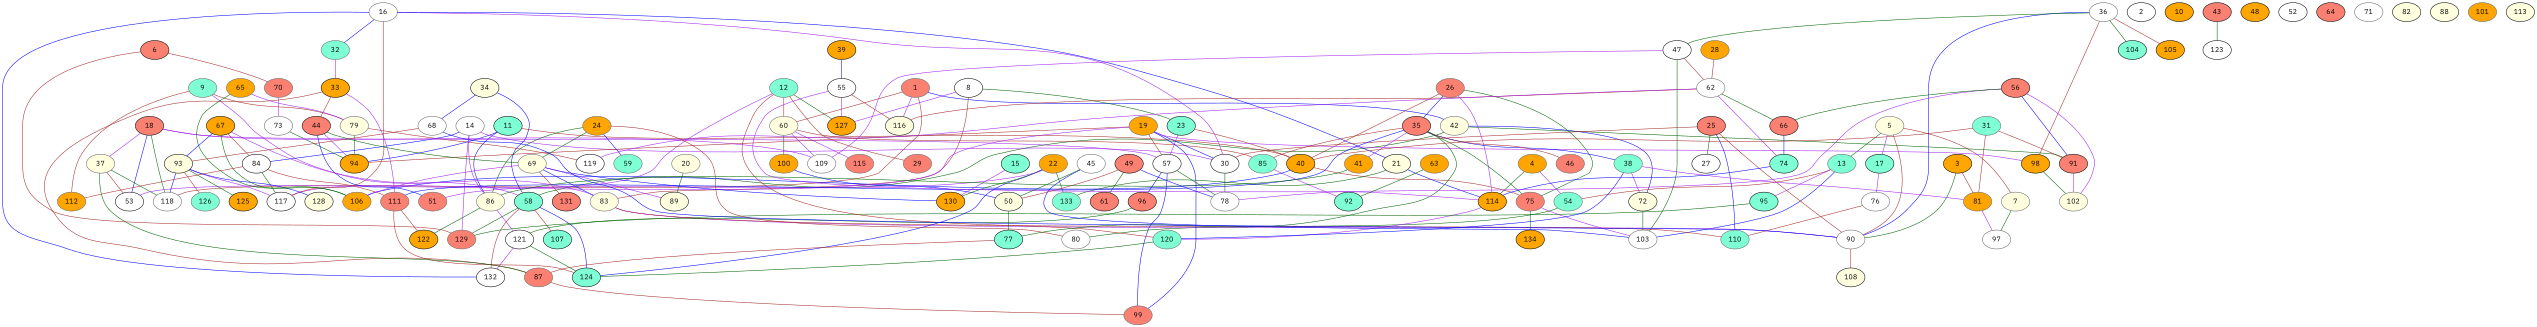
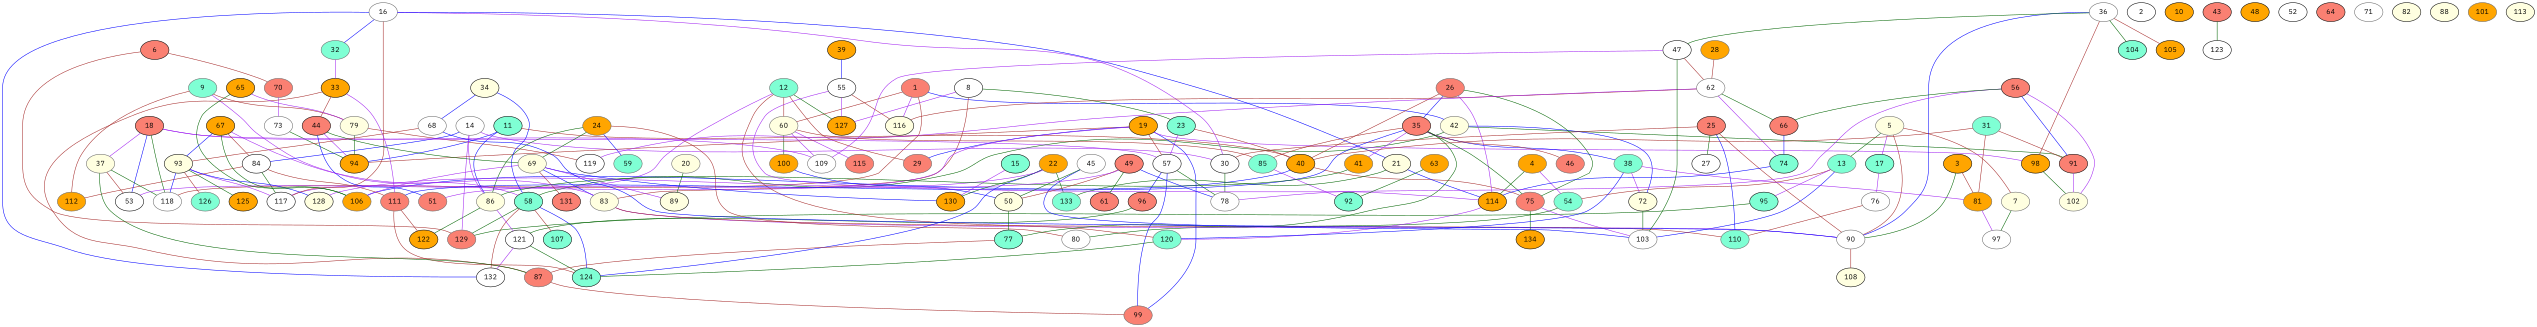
  graph {
    fontname="IBM Plex Sans"
    node [color=black fillcolor=white fontname="IBM Plex Sans" style=filled]
    edge [color=brown fontname="IBM Plex Sans"]
    1 [color=gray40 fillcolor=salmon]
    42 [color=gray40 fillcolor=lightyellow]
    60 [color=gray40 fillcolor=lightyellow]
    116 [fillcolor=lightyellow]
    118 [color=gray40]
    58 [fillcolor=aquamarine]
    91 [fillcolor=salmon]
    72 [fillcolor=lightyellow]
    109 [color=gray40]
    85 [color=gray40 fillcolor=aquamarine]
    100 [color=gray40 fillcolor=orange]
    115 [color=gray40 fillcolor=salmon]
    2
    3 [fillcolor=orange]
    81 [color=gray40 fillcolor=orange]
    90 [color=gray40]
    97 [color=gray40]
    108 [fillcolor=lightyellow]
    4 [color=gray40 fillcolor=orange]
    54 [color=gray40 fillcolor=aquamarine]
    114 [fillcolor=orange]
    80 [color=gray40]
    120 [color=gray40 fillcolor=aquamarine]
    5 [color=gray40 fillcolor=lightyellow]
    7 [color=gray40 fillcolor=lightyellow]
    13 [color=gray40 fillcolor=aquamarine]
    17 [fillcolor=aquamarine]
    95 [fillcolor=aquamarine]
    103 [color=gray40]
    76 [color=gray40]
    6 [fillcolor=salmon]
    70 [color=gray40 fillcolor=salmon]
    129 [color=gray40 fillcolor=salmon]
    73 [color=gray40]
    23 [fillcolor=aquamarine]
    8
    83 [color=gray40 fillcolor=lightyellow]
    127 [fillcolor=orange]
    40 [fillcolor=orange]
    57
    110 [color=gray40 fillcolor=aquamarine]
    9 [color=gray40 fillcolor=aquamarine]
    79 [color=gray40 fillcolor=lightyellow]
    112 [color=gray40 fillcolor=orange]
    132
    124 [fillcolor=aquamarine]
    107 [fillcolor=aquamarine]
    94 [fillcolor=orange]
    119
    10 [fillcolor=orange]
    11 [fillcolor=aquamarine]
    86 [color=gray40 fillcolor=lightyellow]
    75 [color=gray40 fillcolor=salmon]
    106 [color=gray40 fillcolor=orange]
    121
    122 [fillcolor=orange]
    12 [color=gray40 fillcolor=aquamarine]
    29 [color=gray40 fillcolor=salmon]
    117
    14 [color=gray40]
    30
    84
    78 [color=gray40]
    111 [color=gray40 fillcolor=salmon]
    15 [fillcolor=aquamarine]
    130 [fillcolor=orange]
    16 [color=gray40]
    21 [fillcolor=lightyellow]
    32 [color=gray40 fillcolor=aquamarine]
    133 [color=gray40 fillcolor=aquamarine]
    33 [fillcolor=orange]
    18 [fillcolor=salmon]
    37 [color=gray40 fillcolor=lightyellow]
    53
    87 [color=gray40 fillcolor=salmon]
    99 [color=gray40 fillcolor=salmon]
    96 [fillcolor=salmon]
-   19 [color=gray40 fillcolor=orange]
+   19 [fillcolor=orange]
    98 [fillcolor=orange]
    102 [color=gray40 fillcolor=lightyellow]
    20 [color=gray40 fillcolor=lightyellow]
    89 [fillcolor=lightyellow]
    22 [color=gray40 fillcolor=orange]
    51 [color=gray40 fillcolor=salmon]
    24 [color=gray40 fillcolor=orange]
    59 [color=gray40 fillcolor=aquamarine]
    69 [color=gray40 fillcolor=lightyellow]
    131 [fillcolor=salmon]
    25 [fillcolor=salmon]
    27
    26 [color=gray40 fillcolor=salmon]
    35 [fillcolor=salmon]
    38 [color=gray40 fillcolor=aquamarine]
    41 [color=gray40 fillcolor=orange]
    46 [color=gray40 fillcolor=salmon]
    77 [fillcolor=aquamarine]
    134 [fillcolor=orange]
    28 [color=gray40 fillcolor=orange]
    62 [color=gray40]
    66 [fillcolor=salmon]
    74 [fillcolor=aquamarine]
    31 [color=gray40 fillcolor=aquamarine]
    44 [fillcolor=salmon]
    34 [fillcolor=lightyellow]
    68 [color=gray40]
    93 [fillcolor=lightyellow]
    92 [fillcolor=aquamarine]
    36 [color=gray40]
    47
    104 [fillcolor=aquamarine]
    105 [fillcolor=orange]
    50 [fillcolor=lightyellow]
    39 [fillcolor=orange]
    55
    43 [fillcolor=salmon]
    123
    45 [color=gray40]
    48 [fillcolor=orange]
    49 [fillcolor=salmon]
    61 [fillcolor=salmon]
    128 [fillcolor=lightyellow]
    52
    56 [fillcolor=salmon]
    63 [color=gray40 fillcolor=orange]
    64 [fillcolor=salmon]
-   65 [color=gray40 fillcolor=orange]
+   65 [fillcolor=orange]
    67 [fillcolor=orange]
    125 [fillcolor=orange]
    126 [color=gray40 fillcolor=aquamarine]
    71 [color=gray40]
    82 [fillcolor=lightyellow]
    88 [fillcolor=lightyellow]
    101 [color=gray40 fillcolor=orange]
    113 [fillcolor=lightyellow]
    1 -- 42 [color=blue]
    1 -- 60
    1 -- 116 [color=purple]
    1 -- 118
    42 -- 58 [color=darkgreen]
    42 -- 91 [color=darkgreen]
    42 -- 72 [color=blue]
    60 -- 109 [color=purple]
    60 -- 85
    60 -- 100 [color=darkgreen]
    60 -- 115 [color=purple]
    58 -- 129 [color=darkgreen]
    58 -- 132
    58 -- 124 [color=blue]
    58 -- 107
    91 -- 102 [color=purple]
    72 -- 103 [color=darkgreen]
    85 -- 92 [color=purple]
    100 -- 50 [color=blue]
    3 -- 81
    3 -- 90 [color=darkgreen]
    81 -- 97 [color=purple]
    90 -- 108
    4 -- 54 [color=purple]
    4 -- 114 [color=darkgreen]
    54 -- 80 [color=darkgreen]
    114 -- 120 [color=purple]
    120 -- 124 [color=darkgreen]
    5 -- 90
    5 -- 7
    5 -- 13 [color=darkgreen]
    5 -- 17 [color=purple]
    7 -- 97 [color=darkgreen]
    13 -- 54
    13 -- 95 [color=purple]
    13 -- 103 [color=blue]
    17 -- 76 [color=purple]
    95 -- 129 [color=darkgreen]
    76 -- 110
    6 -- 70
    6 -- 129
    70 -- 73 [color=purple]
    73 -- 94 [color=darkgreen]
    23 -- 40
    23 -- 57 [color=purple]
    8 -- 23 [color=darkgreen]
    8 -- 83
    8 -- 127 [color=purple]
    83 -- 90 [color=purple]
    83 -- 110
    40 -- 75
    40 -- 106 [color=blue]
    57 -- 78 [color=darkgreen]
    57 -- 99 [color=blue]
    57 -- 96 [color=blue]
    9 -- 58 [color=purple]
    9 -- 79
    9 -- 112
    79 -- 94 [color=darkgreen]
    79 -- 119
    11 -- 40
    11 -- 94 [color=blue]
    11 -- 86 [color=blue]
    86 -- 121 [color=purple]
    86 -- 122 [color=darkgreen]
    75 -- 103 [color=purple]
    75 -- 134 [color=darkgreen]
    121 -- 132 [color=purple]
    121 -- 124 [color=darkgreen]
    12 -- 60
    12 -- 120
    12 -- 127 [color=darkgreen]
    12 -- 29
    12 -- 117 [color=purple]
    14 -- 129 [color=purple]
    14 -- 86 [color=purple]
    14 -- 30 [color=purple]
    14 -- 84 [color=blue]
    30 -- 78 [color=darkgreen]
    84 -- 112
    84 -- 117 [color=darkgreen]
    84 -- 111
    111 -- 124
    111 -- 122
    15 -- 130 [color=purple]
    16 -- 132 [color=blue]
    16 -- 117
    16 -- 30 [color=purple]
    16 -- 21 [color=blue]
    16 -- 32 [color=blue]
    21 -- 114 [color=blue]
    21 -- 133 [color=darkgreen]
    32 -- 33 [color=purple]
    33 -- 111 [color=purple]
    33 -- 87
    33 -- 44
    18 -- 118 [color=darkgreen]
    18 -- 109 [color=purple]
    18 -- 57 [color=purple]
    18 -- 37 [color=purple]
    18 -- 53 [color=blue]
    37 -- 118 [color=darkgreen]
    37 -- 53
    37 -- 87 [color=darkgreen]
    87 -- 99
    96 -- 121 [color=darkgreen]
    19 -- 57
    19 -- 94
-   19 -- 30 [color=blue]
+   19 -- 29 [color=blue]
    19 -- 53 [color=purple]
    19 -- 99 [color=blue]
    19 -- 98 [color=purple]
    98 -- 102 [color=darkgreen]
    20 -- 89 [color=darkgreen]
    22 -- 124 [color=blue]
    22 -- 130 [color=darkgreen]
    22 -- 133 [color=darkgreen]
    22 -- 51 [color=purple]
    24 -- 80
    24 -- 86 [color=darkgreen]
    24 -- 59 [color=blue]
    24 -- 69 [color=darkgreen]
    69 -- 83 [color=blue]
    69 -- 106 [color=purple]
    69 -- 130 [color=blue]
    69 -- 89 [color=purple]
    69 -- 131
    25 -- 90
    25 -- 110 [color=blue]
    25 -- 30
    25 -- 27 [color=darkgreen]
    26 -- 114 [color=purple]
    26 -- 40
    26 -- 75 [color=darkgreen]
    26 -- 35 [color=blue]
    35 -- 85
    35 -- 75 [color=darkgreen]
    35 -- 111 [color=blue]
    35 -- 38 [color=blue]
    35 -- 41 [color=purple]
    35 -- 46
    35 -- 77 [color=darkgreen]
    38 -- 72 [color=purple]
    38 -- 81 [color=purple]
    38 -- 120 [color=blue]
    41 -- 86 [color=darkgreen]
    77 -- 87
    28 -- 62
    62 -- 116
    62 -- 119 [color=purple]
    62 -- 66 [color=darkgreen]
    62 -- 74 [color=purple]
    66 -- 74 [color=blue]
    74 -- 114 [color=blue]
    31 -- 91
    31 -- 81
    31 -- 40
    44 -- 94 [color=purple]
    44 -- 51 [color=blue]
    44 -- 69 [color=darkgreen]
    34 -- 58 [color=blue]
    34 -- 68 [color=blue]
    68 -- 90 [color=blue]
    68 -- 93
    93 -- 118 [color=blue]
    93 -- 117 [color=purple]
    93 -- 128 [color=blue]
    93 -- 125 [color=darkgreen]
    93 -- 126
    36 -- 90 [color=blue]
    36 -- 98
    36 -- 47 [color=darkgreen]
    36 -- 104 [color=darkgreen]
    36 -- 105
    47 -- 109 [color=purple]
    47 -- 103 [color=darkgreen]
    47 -- 62
    50 -- 77 [color=darkgreen]
    39 -- 55 [color=blue]
    55 -- 116
    55 -- 114 [color=purple]
    55 -- 127 [color=purple]
    43 -- 123 [color=darkgreen]
    45 -- 103 [color=blue]
    45 -- 50 [color=darkgreen]
    49 -- 78 [color=blue]
    49 -- 50
    49 -- 61 [color=darkgreen]
+   49 -- 128 [color=purple]
    56 -- 91 [color=blue]
    56 -- 78 [color=purple]
    56 -- 102 [color=purple]
    56 -- 66 [color=darkgreen]
    63 -- 92 [color=darkgreen]
    65 -- 79 [color=purple]
    65 -- 106 [color=darkgreen]
    67 -- 83 [color=purple]
    67 -- 106 [color=darkgreen]
    67 -- 84
    67 -- 93 [color=blue]
  }
